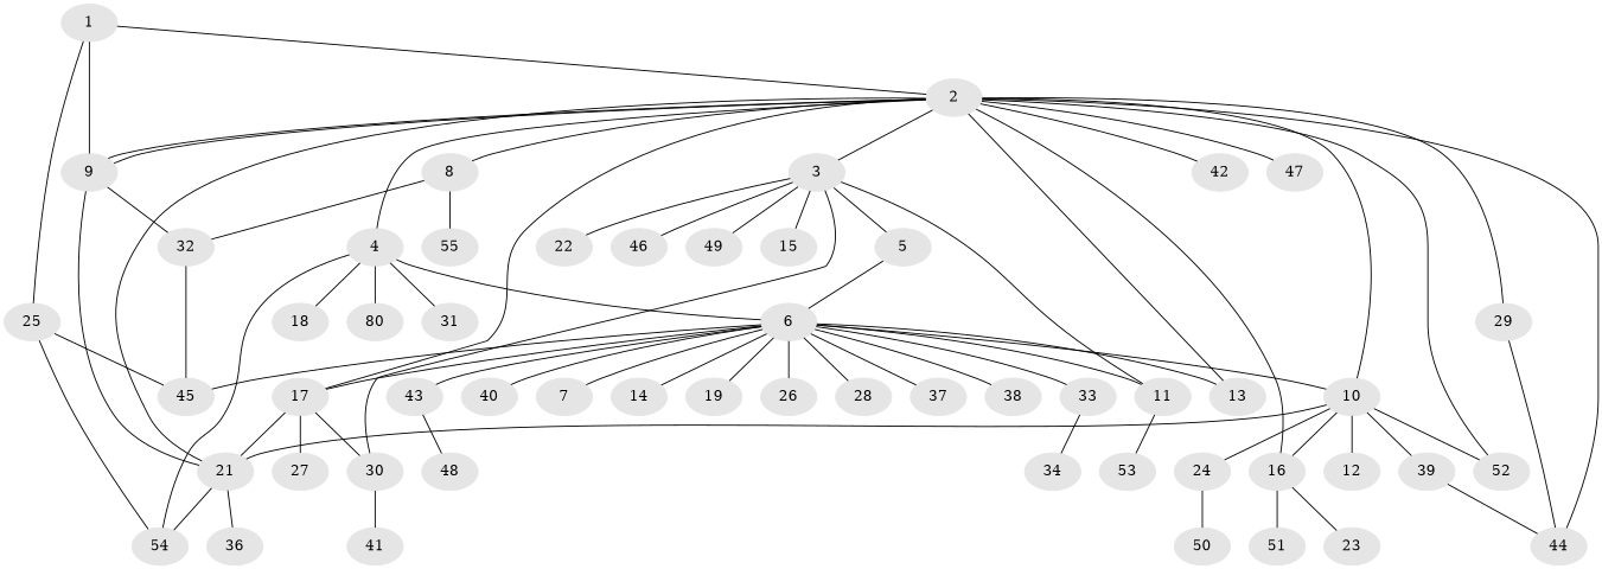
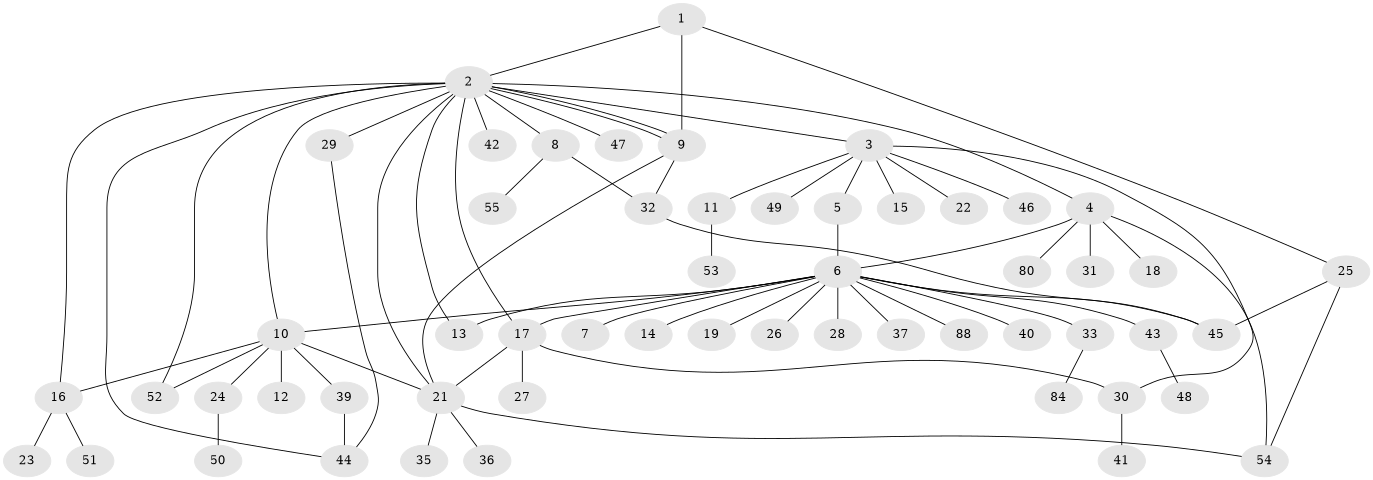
  graph {
    node [color=gray90 style=filled]
    1
    2
    9
    25
    3
    4
    8
    10
    13
    16
    17
    21
    29
    42
    44
    47
    52
    32
    54
    45
    5
    11
    15
    22
    30
    46
    49
    6
    18
    n30 [label=80]
    31
    55
    24
    12
    39
    23
    51
    27
+   35
    36
    53
    41
    7
    14
    19
    26
    28
    33
    37
-   38
+   38 [label=88]
    40
    43
-   34
+   34 [label=84]
    48
    50
    1 -- 2
    1 -- 9
    1 -- 25
    2 -- 9
    2 -- 9
    2 -- 3
    2 -- 4
    2 -- 8
    2 -- 10
    2 -- 13
    2 -- 16
    2 -- 17
    2 -- 21
    2 -- 29
    2 -- 42
    2 -- 44
    2 -- 47
    2 -- 52
    9 -- 21
    9 -- 32
    25 -- 54
    25 -- 45
    3 -- 5
    3 -- 11
    3 -- 15
    3 -- 22
    3 -- 30
    3 -- 46
    3 -- 49
    4 -- 54
    4 -- 6
    4 -- 18
    4 -- n30
    4 -- 31
    8 -- 32
    8 -- 55
    10 -- 16
    10 -- 21
    10 -- 52
    10 -- 24
    10 -- 12
    10 -- 39
    16 -- 23
    16 -- 51
    17 -- 21
    17 -- 30
    17 -- 27
    21 -- 54
+   21 -- 35
    21 -- 36
    29 -- 44
    32 -- 45
    5 -- 6
    11 -- 53
    30 -- 41
    6 -- 10
    6 -- 13
    6 -- 17
    6 -- 45
-   6 -- 11
    6 -- 7
    6 -- 14
    6 -- 19
    6 -- 26
    6 -- 28
    6 -- 33
    6 -- 37
    6 -- 38
    6 -- 40
    6 -- 43
    24 -- 50
    39 -- 44
    33 -- 34
    43 -- 48
  }
